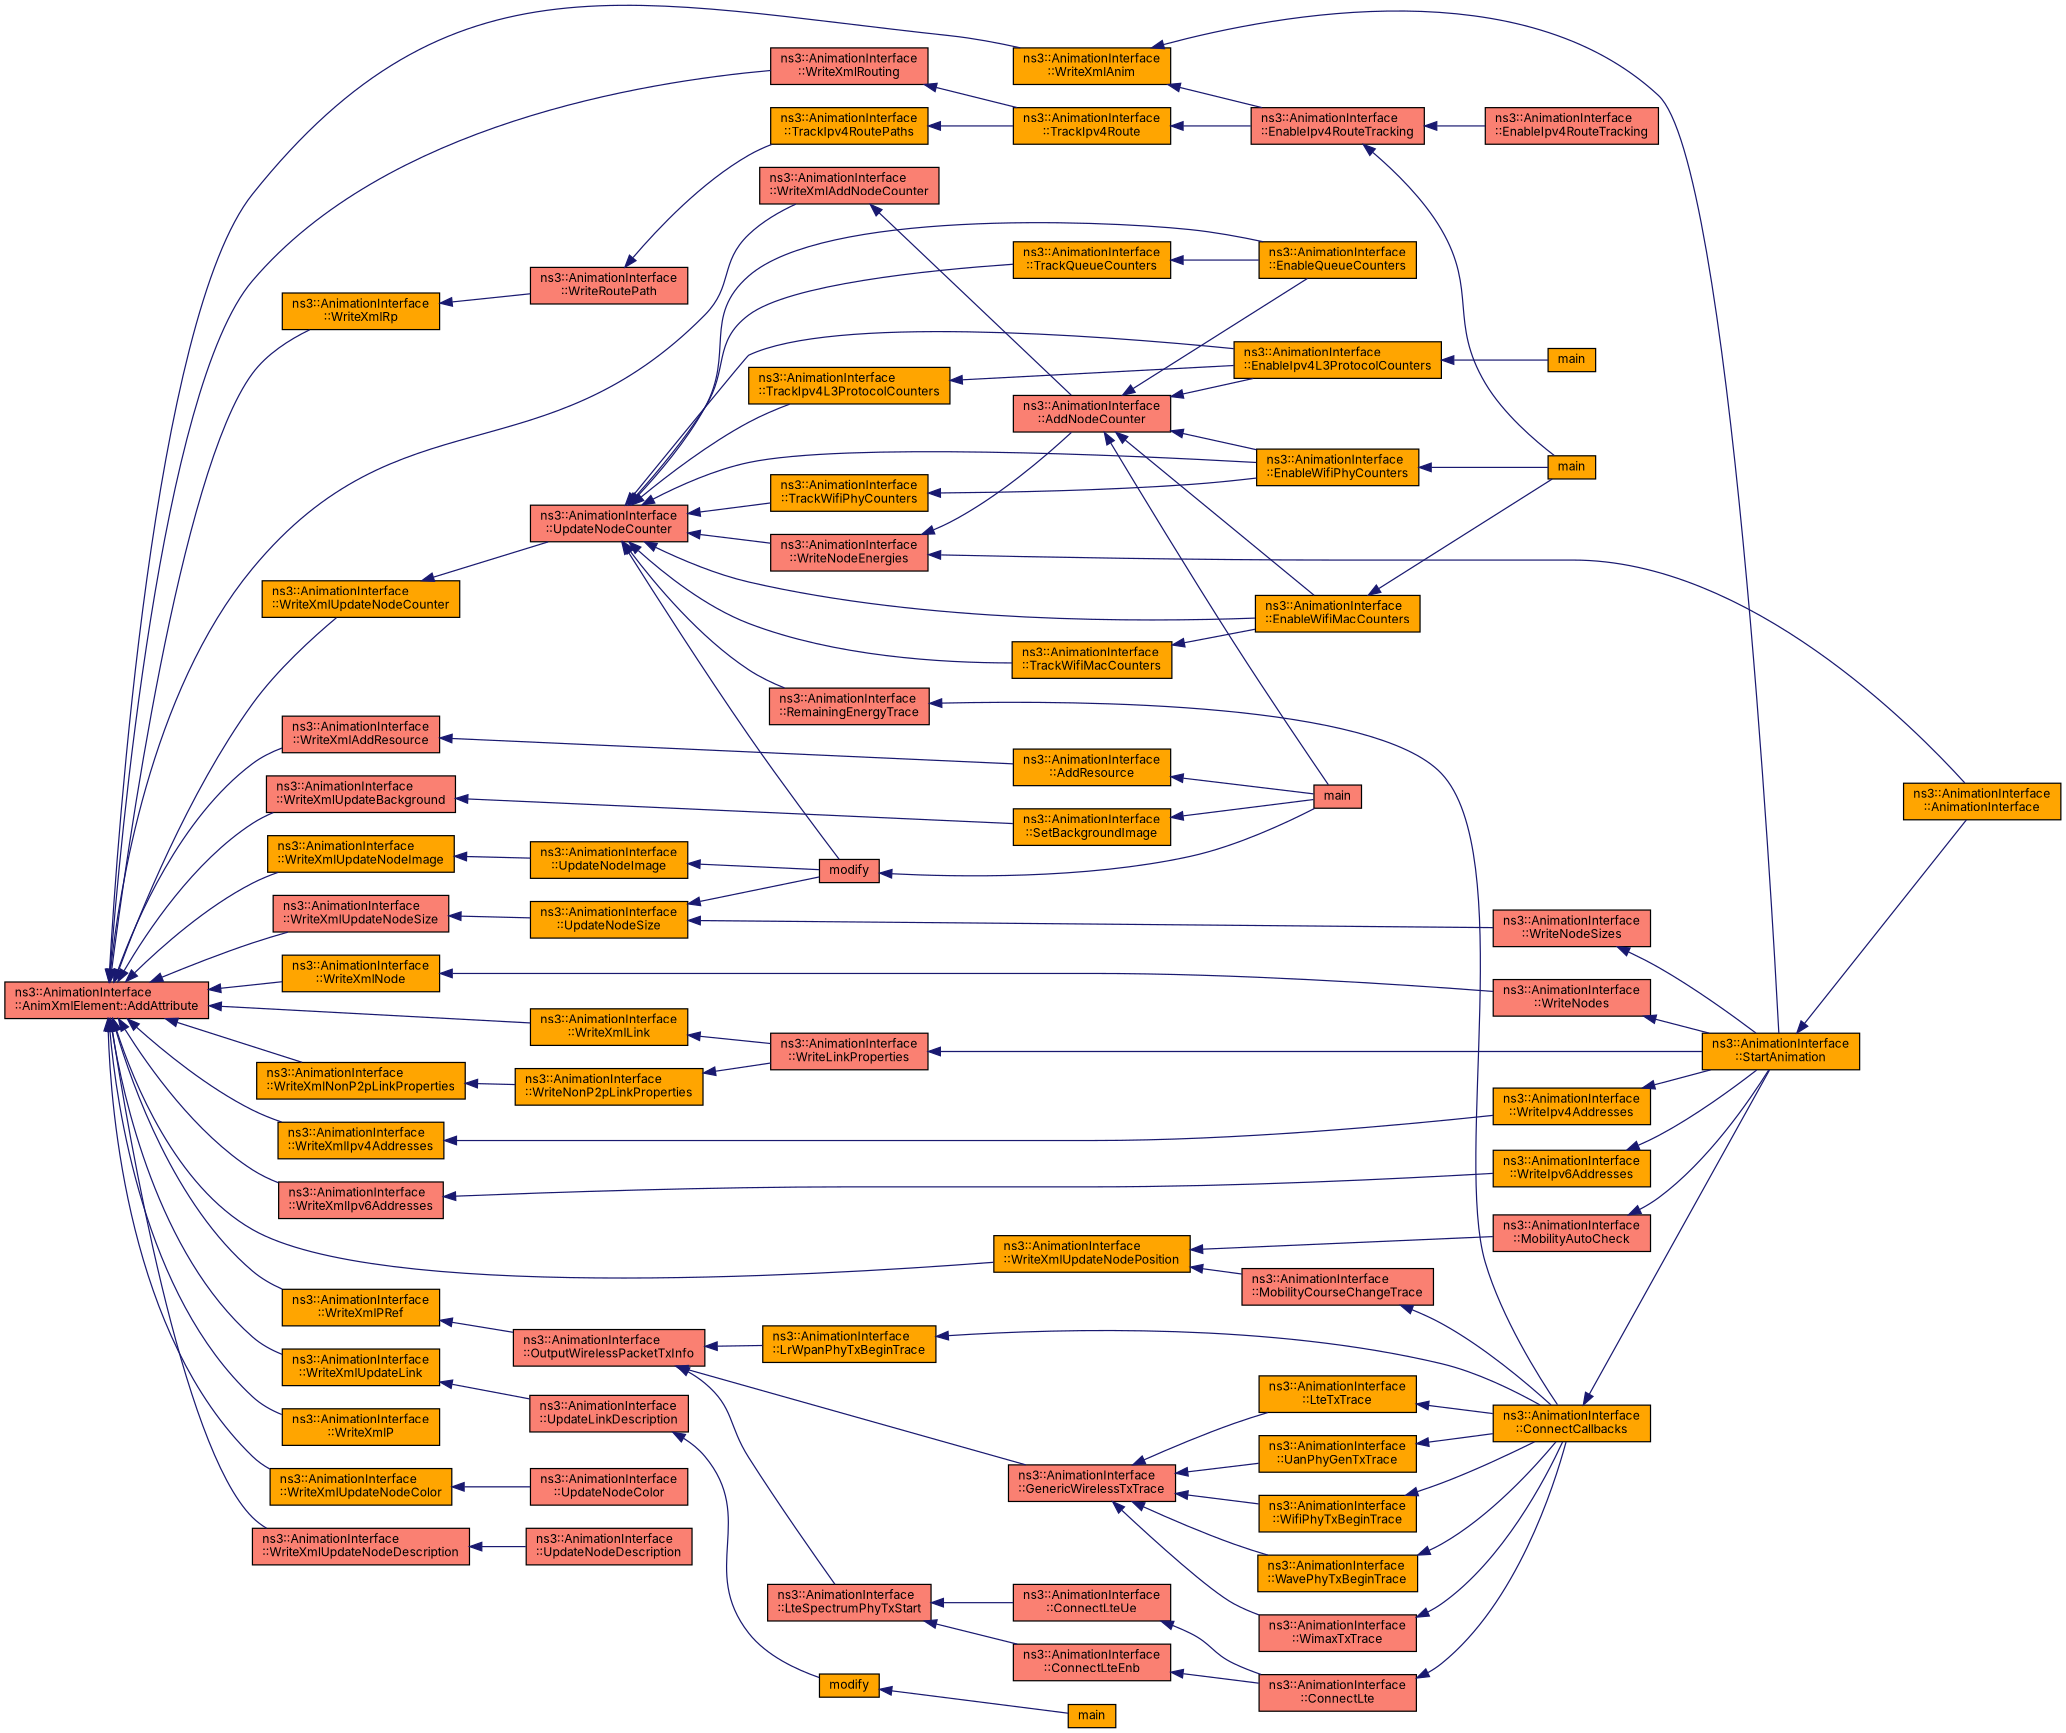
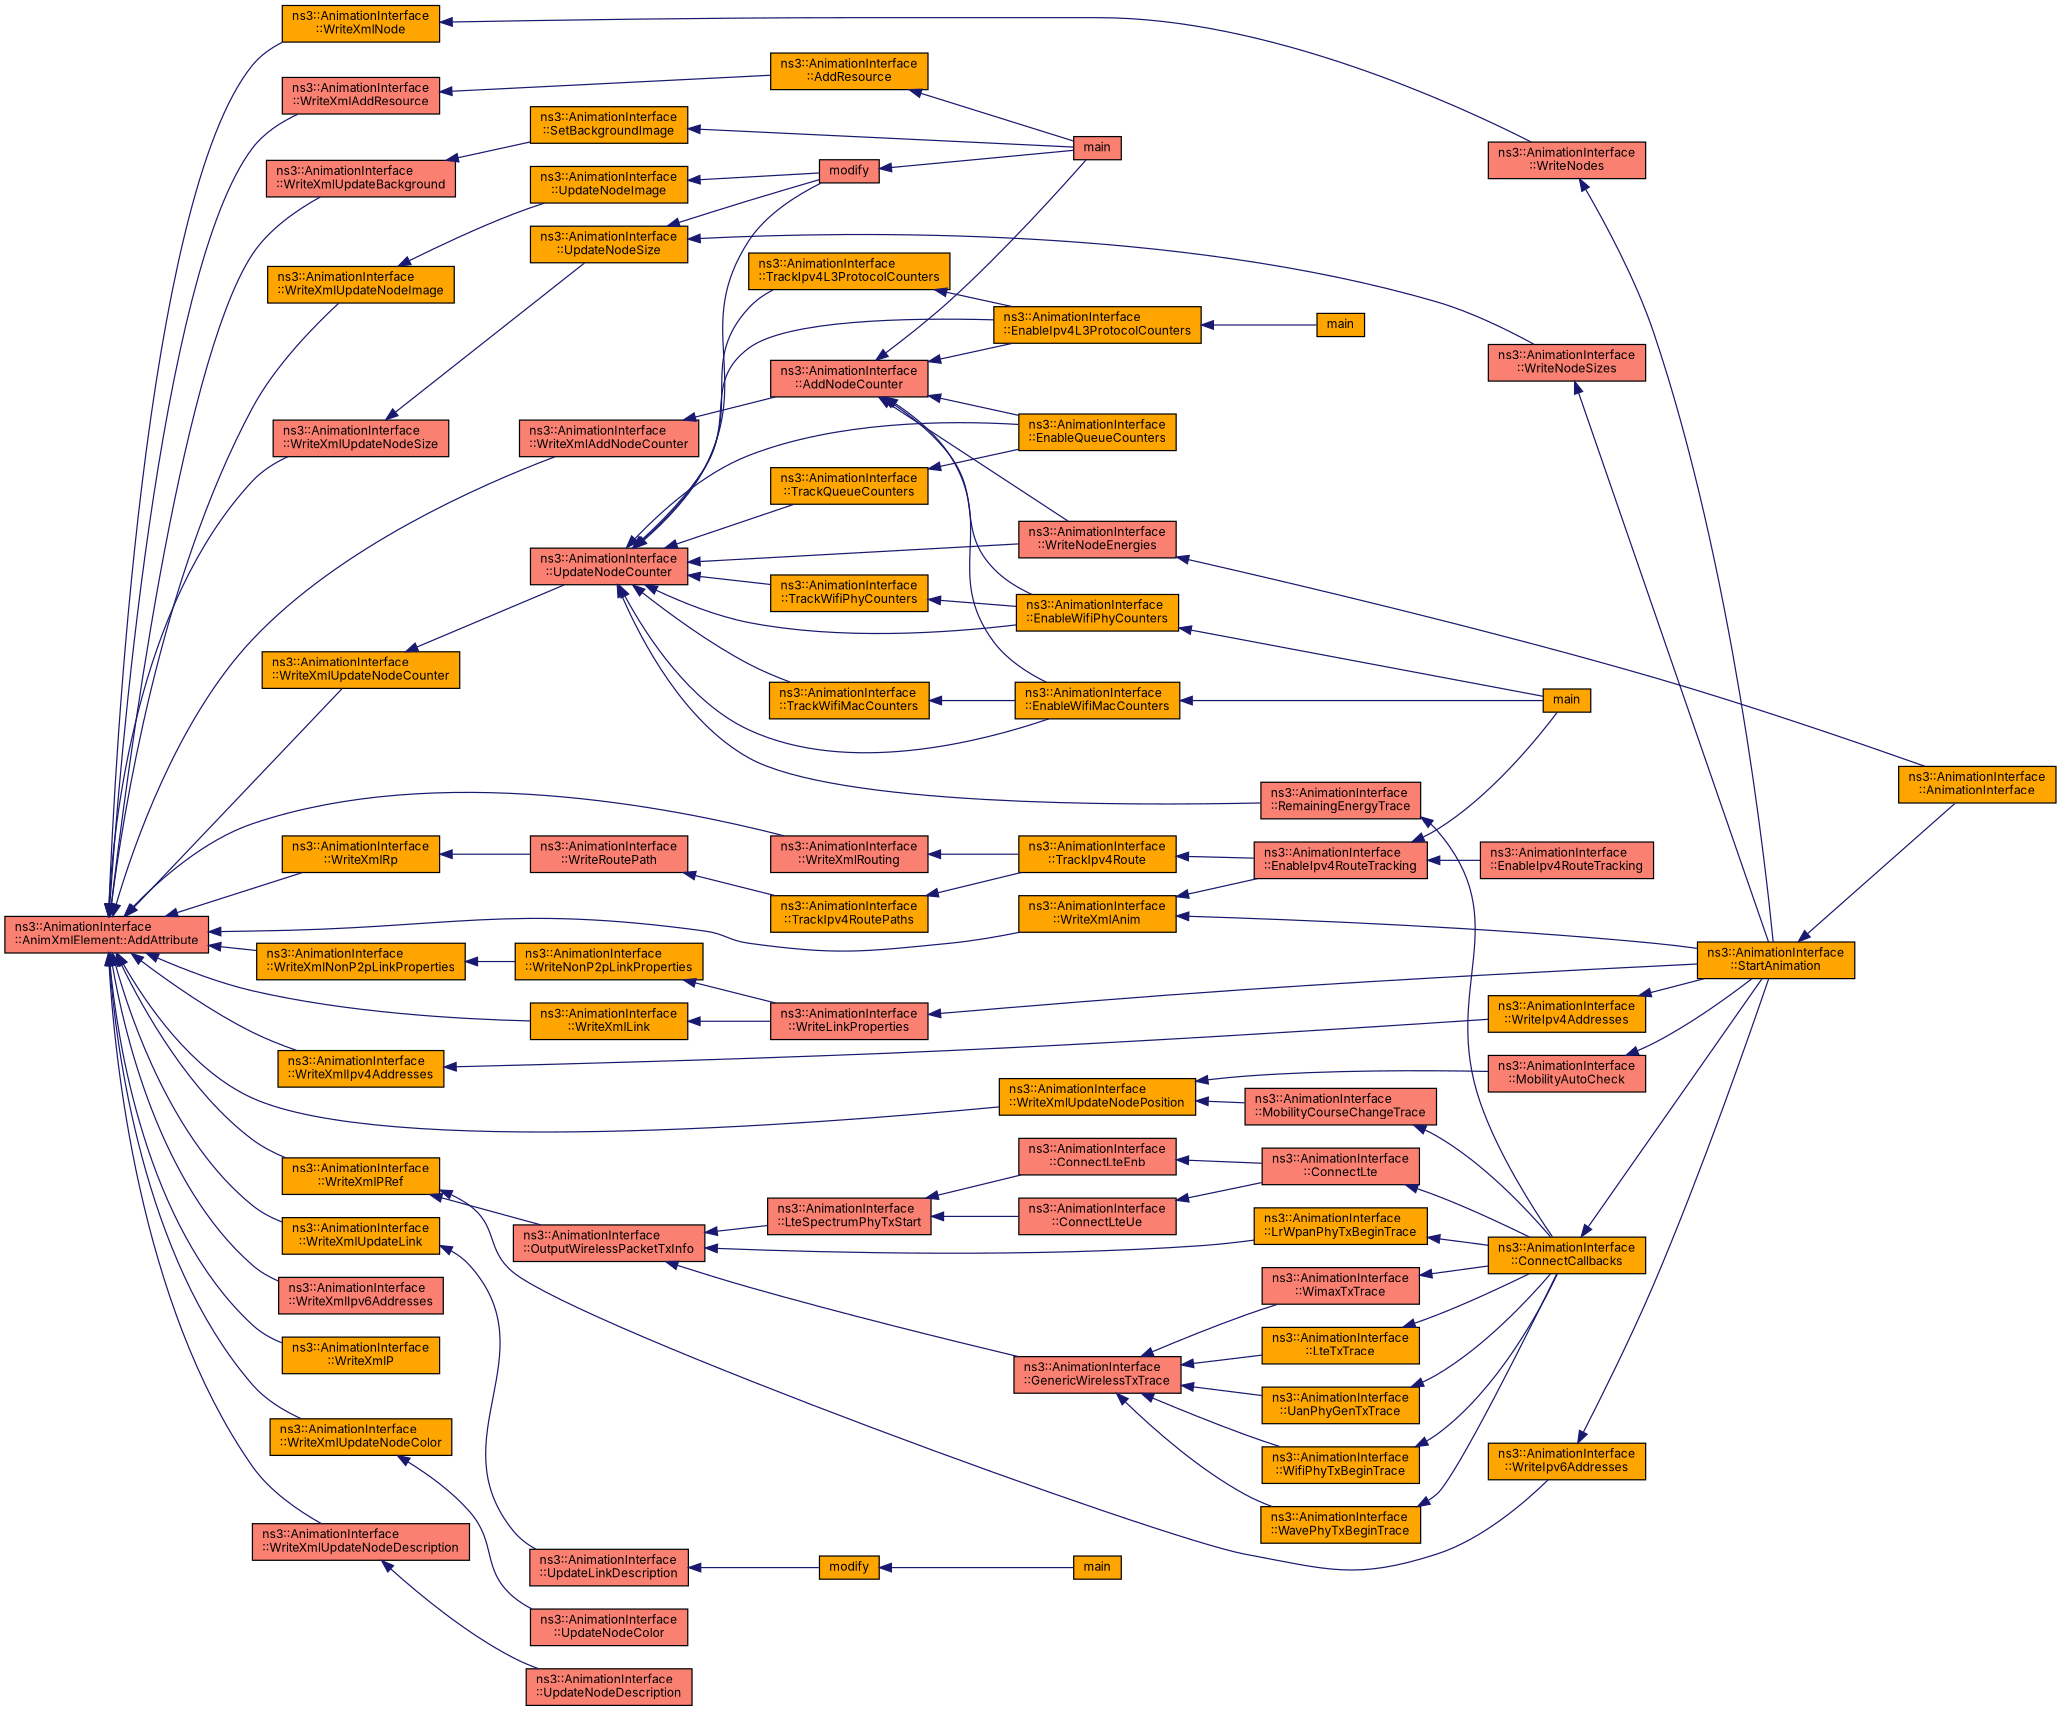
  digraph {
    fontname=Inter
    rankdir=LR
    node [color=black fillcolor=orange fontname=Inter fontsize=10 shape=record style=filled]
    edge [color=midnightblue dir=back fontname=Inter fontsize=10 labelfontname=Helvetica labelfontsize=10 style=solid]
    n1 [fillcolor=salmon fontcolor=black height=0.2 label="ns3::AnimationInterface\l::AnimXmlElement::AddAttribute" width=0.4]
    n2 [height=0.2 label="ns3::AnimationInterface\l::WriteXmlAnim" width=0.4]
    n3 [height=0.2 label="ns3::AnimationInterface\l::WriteXmlNode" width=0.4]
    n4 [height=0.2 label="ns3::AnimationInterface\l::WriteXmlUpdateLink" width=0.4]
    n5 [height=0.2 label="ns3::AnimationInterface\l::WriteXmlLink" width=0.4]
    n6 [height=0.2 label="ns3::AnimationInterface\l::WriteXmlIpv4Addresses" width=0.4]
    n7 [fillcolor=salmon height=0.2 label="ns3::AnimationInterface\l::WriteXmlIpv6Addresses" width=0.4]
    n8 [fillcolor=salmon height=0.2 label="ns3::AnimationInterface\l::WriteXmlRouting" width=0.4]
    n9 [height=0.2 label="ns3::AnimationInterface\l::WriteXmlRp" width=0.4]
    n10 [height=0.2 label="ns3::AnimationInterface\l::WriteXmlPRef" width=0.4]
    n11 [height=0.2 label="ns3::AnimationInterface\l::WriteXmlP" width=0.4]
    n12 [fillcolor=salmon height=0.2 label="ns3::AnimationInterface\l::WriteXmlAddNodeCounter" width=0.4]
    n13 [fillcolor=salmon height=0.2 label="ns3::AnimationInterface\l::WriteXmlAddResource" width=0.4]
    n14 [height=0.2 label="ns3::AnimationInterface\l::WriteXmlUpdateNodeImage" width=0.4]
    n15 [fillcolor=salmon height=0.2 label="ns3::AnimationInterface\l::WriteXmlUpdateNodeSize" width=0.4]
    n16 [height=0.2 label="ns3::AnimationInterface\l::WriteXmlUpdateNodePosition" width=0.4]
    n17 [height=0.2 label="ns3::AnimationInterface\l::WriteXmlUpdateNodeColor" width=0.4]
    n18 [fillcolor=salmon height=0.2 label="ns3::AnimationInterface\l::WriteXmlUpdateNodeDescription" width=0.4]
    n19 [height=0.2 label="ns3::AnimationInterface\l::WriteXmlUpdateNodeCounter" width=0.4]
    n20 [fillcolor=salmon height=0.2 label="ns3::AnimationInterface\l::WriteXmlUpdateBackground" width=0.4]
    n21 [height=0.2 label="ns3::AnimationInterface\l::WriteXmlNonP2pLinkProperties" width=0.4]
    n22 [fillcolor=salmon height=0.2 label="ns3::AnimationInterface\l::EnableIpv4RouteTracking" width=0.4]
    n23 [height=0.2 label="ns3::AnimationInterface\l::StartAnimation" width=0.4]
    n24 [fillcolor=salmon height=0.2 label="ns3::AnimationInterface\l::WriteNodes" width=0.4]
    n25 [fillcolor=salmon height=0.2 label="ns3::AnimationInterface\l::UpdateLinkDescription" width=0.4]
    n26 [fillcolor=salmon height=0.2 label="ns3::AnimationInterface\l::WriteLinkProperties" width=0.4]
    n27 [height=0.2 label="ns3::AnimationInterface\l::WriteIpv4Addresses" width=0.4]
    n28 [height=0.2 label="ns3::AnimationInterface\l::WriteIpv6Addresses" width=0.4]
    n29 [height=0.2 label="ns3::AnimationInterface\l::TrackIpv4Route" width=0.4]
    n30 [fillcolor=salmon height=0.2 label="ns3::AnimationInterface\l::WriteRoutePath" width=0.4]
    n31 [fillcolor=salmon height=0.2 label="ns3::AnimationInterface\l::OutputWirelessPacketTxInfo" width=0.4]
    n32 [fillcolor=salmon height=0.2 label="ns3::AnimationInterface\l::AddNodeCounter" width=0.4]
    n33 [height=0.2 label="ns3::AnimationInterface\l::AddResource" width=0.4]
    n34 [height=0.2 label="ns3::AnimationInterface\l::UpdateNodeImage" width=0.4]
    n35 [height=0.2 label="ns3::AnimationInterface\l::UpdateNodeSize" width=0.4]
    n36 [fillcolor=salmon height=0.2 label="ns3::AnimationInterface\l::MobilityCourseChangeTrace" width=0.4]
    n37 [fillcolor=salmon height=0.2 label="ns3::AnimationInterface\l::MobilityAutoCheck" width=0.4]
    n38 [fillcolor=salmon height=0.2 label="ns3::AnimationInterface\l::UpdateNodeColor" width=0.4]
    n39 [fillcolor=salmon height=0.2 label="ns3::AnimationInterface\l::UpdateNodeDescription" width=0.4]
    n40 [fillcolor=salmon height=0.2 label="ns3::AnimationInterface\l::UpdateNodeCounter" width=0.4]
    n41 [height=0.2 label="ns3::AnimationInterface\l::SetBackgroundImage" width=0.4]
    n42 [height=0.2 label="ns3::AnimationInterface\l::WriteNonP2pLinkProperties" width=0.4]
    n43 [height=0.2 label=main width=0.4]
    n44 [fillcolor=salmon height=0.2 label="ns3::AnimationInterface\l::EnableIpv4RouteTracking" width=0.4]
    n45 [height=0.2 label="ns3::AnimationInterface\l::AnimationInterface" width=0.4]
    n46 [height=0.2 label=modify width=0.4]
    n47 [height=0.2 label=main width=0.4]
    n48 [height=0.2 label="ns3::AnimationInterface\l::TrackIpv4RoutePaths" width=0.4]
    n49 [fillcolor=salmon height=0.2 label="ns3::AnimationInterface\l::GenericWirelessTxTrace" width=0.4]
    n50 [height=0.2 label="ns3::AnimationInterface\l::LrWpanPhyTxBeginTrace" width=0.4]
    n51 [fillcolor=salmon height=0.2 label="ns3::AnimationInterface\l::LteSpectrumPhyTxStart" width=0.4]
    n52 [height=0.2 label="ns3::AnimationInterface\l::UanPhyGenTxTrace" width=0.4]
    n53 [height=0.2 label="ns3::AnimationInterface\l::WifiPhyTxBeginTrace" width=0.4]
    n54 [height=0.2 label="ns3::AnimationInterface\l::WavePhyTxBeginTrace" width=0.4]
    n55 [fillcolor=salmon height=0.2 label="ns3::AnimationInterface\l::WimaxTxTrace" width=0.4]
    n56 [height=0.2 label="ns3::AnimationInterface\l::LteTxTrace" width=0.4]
    n57 [height=0.2 label="ns3::AnimationInterface\l::ConnectCallbacks" width=0.4]
    n58 [fillcolor=salmon height=0.2 label="ns3::AnimationInterface\l::ConnectLteEnb" width=0.4]
    n59 [fillcolor=salmon height=0.2 label="ns3::AnimationInterface\l::ConnectLteUe" width=0.4]
    n60 [fillcolor=salmon height=0.2 label="ns3::AnimationInterface\l::ConnectLte" width=0.4]
    n61 [fillcolor=salmon height=0.2 label=main width=0.4]
    n62 [height=0.2 label="ns3::AnimationInterface\l::EnableWifiPhyCounters" width=0.4]
    n63 [height=0.2 label="ns3::AnimationInterface\l::EnableWifiMacCounters" width=0.4]
    n64 [height=0.2 label="ns3::AnimationInterface\l::EnableQueueCounters" width=0.4]
    n65 [height=0.2 label="ns3::AnimationInterface\l::EnableIpv4L3ProtocolCounters" width=0.4]
    n66 [fillcolor=salmon height=0.2 label="ns3::AnimationInterface\l::WriteNodeEnergies" width=0.4]
    n67 [height=0.2 label=main width=0.4]
    n68 [fillcolor=salmon height=0.2 label=modify width=0.4]
    n69 [fillcolor=salmon height=0.2 label="ns3::AnimationInterface\l::WriteNodeSizes" width=0.4]
    n70 [fillcolor=salmon height=0.2 label="ns3::AnimationInterface\l::RemainingEnergyTrace" width=0.4]
    n71 [height=0.2 label="ns3::AnimationInterface\l::TrackQueueCounters" width=0.4]
    n72 [height=0.2 label="ns3::AnimationInterface\l::TrackWifiMacCounters" width=0.4]
    n73 [height=0.2 label="ns3::AnimationInterface\l::TrackWifiPhyCounters" width=0.4]
    n74 [height=0.2 label="ns3::AnimationInterface\l::TrackIpv4L3ProtocolCounters" width=0.4]
    n1 -> n2
    n1 -> n3
    n1 -> n4
    n1 -> n5
    n1 -> n6
    n1 -> n7
    n1 -> n8
    n1 -> n9
    n1 -> n10
    n1 -> n11
    n1 -> n12
    n1 -> n13
    n1 -> n14
    n1 -> n15
    n1 -> n16
    n1 -> n17
    n1 -> n18
    n1 -> n19
    n1 -> n20
    n1 -> n21
    n2 -> n22
    n2 -> n23
    n3 -> n24
    n4 -> n25
    n5 -> n26
    n6 -> n27
-   n7 -> n28
+   n10 -> n28
    n8 -> n29
    n9 -> n30
    n10 -> n31
    n12 -> n32
    n13 -> n33
    n14 -> n34
    n15 -> n35
    n16 -> n36
    n16 -> n37
    n17 -> n38
    n18 -> n39
    n19 -> n40
    n20 -> n41
    n21 -> n42
    n22 -> n43
    n22 -> n44
    n23 -> n45
    n24 -> n23
    n25 -> n46
    n26 -> n23
    n27 -> n23
    n28 -> n23
    n29 -> n22
    n30 -> n48
    n31 -> n49
    n31 -> n50
    n31 -> n51
    n32 -> n61
    n32 -> n62
    n32 -> n63
    n32 -> n64
    n32 -> n65
-   n66 -> n32
+   n32 -> n66
    n33 -> n61
    n34 -> n68
    n35 -> n68
    n35 -> n69
    n36 -> n57
    n37 -> n23
    n40 -> n62
    n40 -> n63
    n40 -> n64
    n40 -> n65
    n40 -> n66
    n40 -> n68
    n40 -> n70
    n40 -> n71
    n40 -> n72
    n40 -> n73
    n40 -> n74
    n41 -> n61
    n42 -> n26
    n46 -> n47
    n48 -> n29
    n49 -> n52
    n49 -> n53
    n49 -> n54
    n49 -> n55
    n49 -> n56
    n50 -> n57
    n51 -> n58
    n51 -> n59
    n52 -> n57
    n53 -> n57
    n54 -> n57
    n55 -> n57
    n56 -> n57
    n57 -> n23
    n58 -> n60
    n59 -> n60
    n60 -> n57
    n62 -> n43
    n63 -> n43
    n65 -> n67
    n66 -> n45
    n68 -> n61
    n69 -> n23
    n70 -> n57
    n71 -> n64
    n72 -> n63
    n73 -> n62
    n74 -> n65
  }
